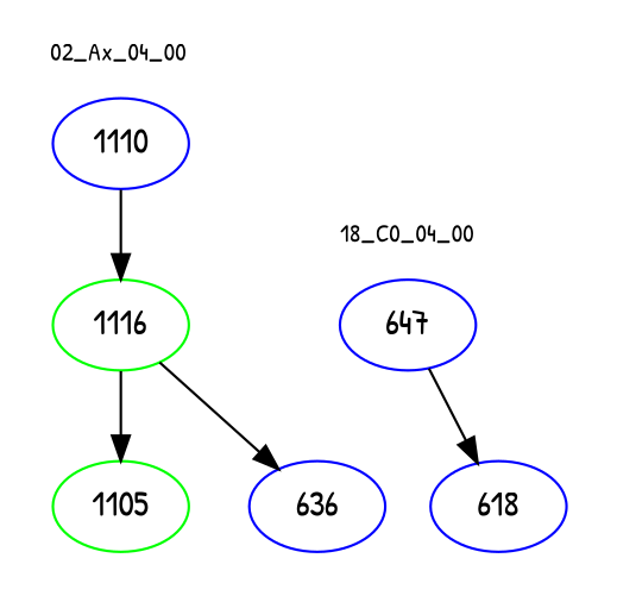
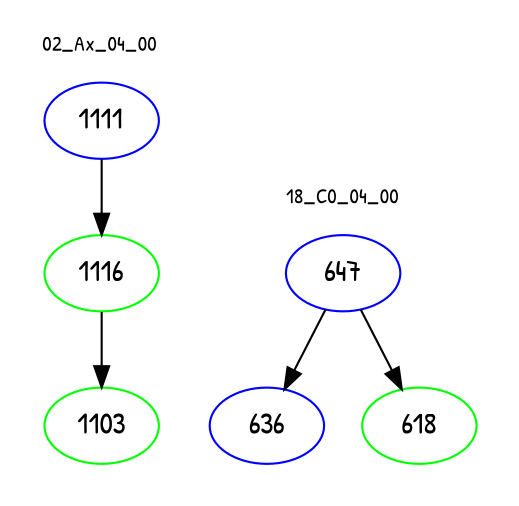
  digraph {
    fontname="Patrick Hand"
    node [color=blue fontname="Patrick Hand"]
    edge [color=black fontname="Patrick Hand"]
-   n1 [label=1110]
-   n2 [color=green label=1105]
+   n1 [label=1111]
+   n2 [color=green label=1103]
    n3 [color=green label=1116]
    n4 [label=647]
-   n5 [label=618]
+   n5 [color=green label=618]
    n6 [label=636]
    subgraph cluster_1 {
      color=white
      fontsize=10
      label="02_Ax_04_00"
      n1
      n2
      n3
    }
    subgraph cluster_2 {
      color=white
      fontsize=10
      label="18_C0_04_00"
      n4
      n5
      n6
    }
    n1 -> n3
    n3 -> n2
    n4 -> n5
-   n3 -> n6
+   n4 -> n6
  }
